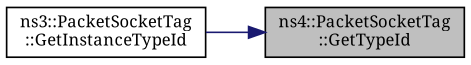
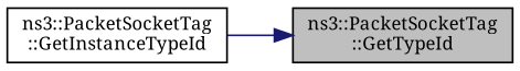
  digraph {
    rankdir=RL
    fontname="Noto Serif"
    node [color=black fontname="Noto Serif" fontsize=10 shape=record style=filled]
-   n1 [fillcolor=grey75 fontcolor=black height=0.2 label="ns4::PacketSocketTag\l::GetTypeId" width=0.4]
+   n1 [fillcolor=grey75 fontcolor=black height=0.2 label="ns3::PacketSocketTag\l::GetTypeId" width=0.4]
    n2 [fillcolor=white height=0.2 label="ns3::PacketSocketTag\l::GetInstanceTypeId" width=0.4]
    n1 -> n2 [color=midnightblue dir=back fontname="Noto Serif" fontsize=10 labelfontname=Helvetica labelfontsize=10 style=solid]
  }
